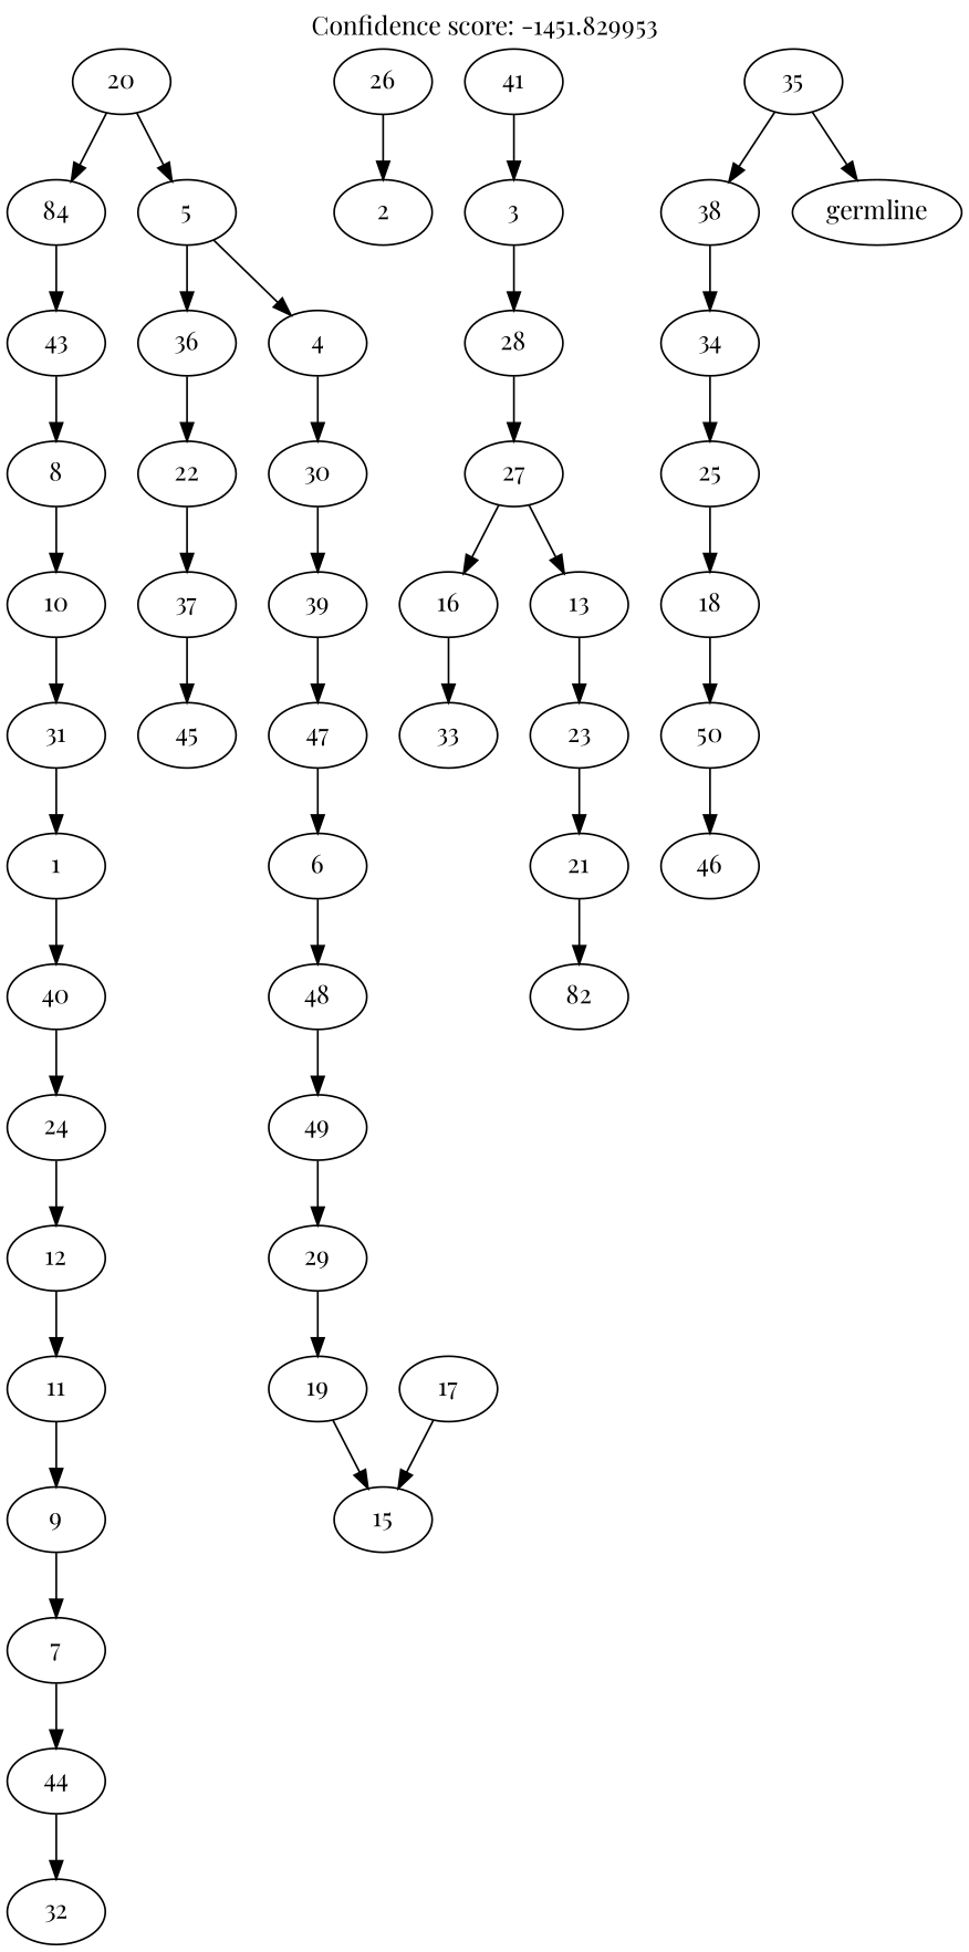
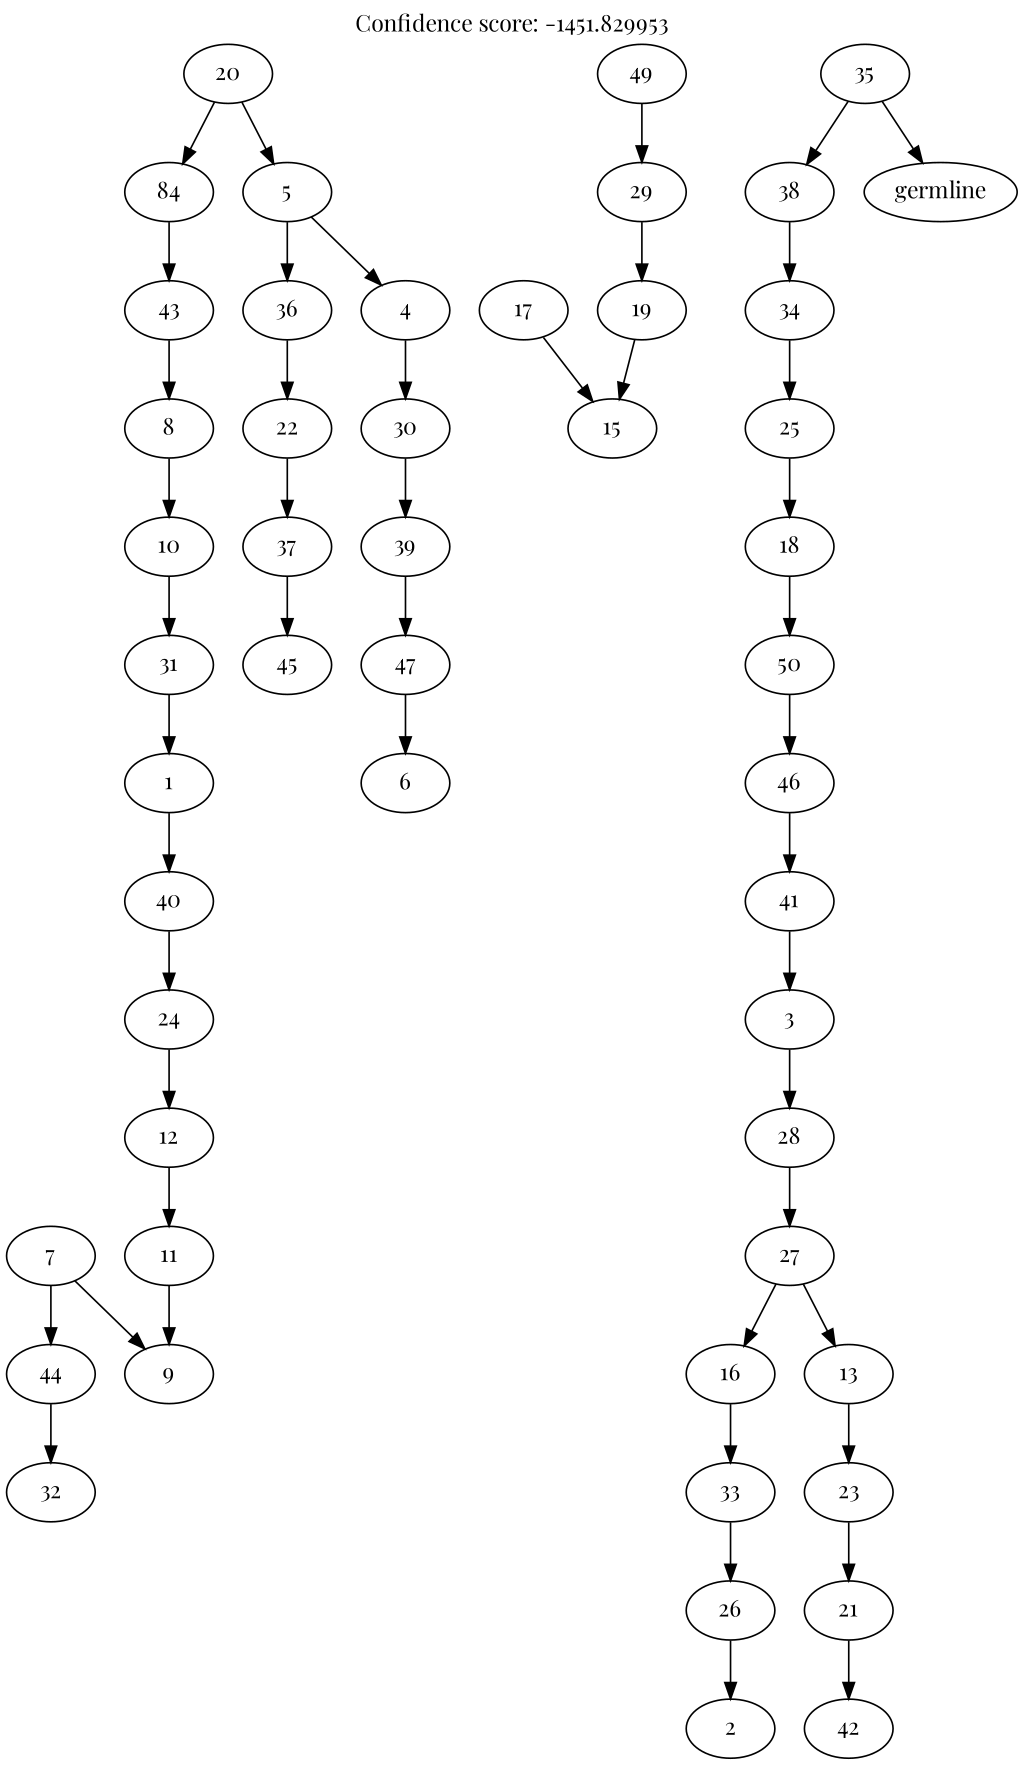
  digraph {
    fontname="Playfair Display"
    label="Confidence score: -1451.829953"
    labelloc=t
    node [fontname="Playfair Display"]
    edge [fontname="Playfair Display"]
    n1 [label=44]
    n2 [label=32]
    n3 [label=7]
    n4 [label=9]
    n5 [label=11]
    n6 [label=12]
    n7 [label=24]
    n8 [label=40]
    n9 [label=1]
    n10 [label=31]
    n11 [label=10]
    n12 [label=8]
    n13 [label=43]
    n14 [label=84]
    n15 [label=37]
    n16 [label=45]
    n17 [label=22]
    n18 [label=36]
    n19 [label=15]
    n20 [label=17]
    n21 [label=19]
    n22 [label=29]
    n23 [label=49]
-   n24 [label=48]
    n25 [label=6]
    n26 [label=47]
    n27 [label=39]
    n28 [label=30]
    n29 [label=4]
    n30 [label=5]
    n31 [label=20]
    n32 [label=26]
    n33 [label=2]
    n34 [label=33]
    n35 [label=16]
    n36 [label=21]
-   n37 [label=82]
+   n37 [label=42]
    n38 [label=23]
    n39 [label=13]
    n40 [label=27]
    n41 [label=28]
    n42 [label=3]
    n43 [label=41]
    n44 [label=46]
    n45 [label=50]
    n46 [label=18]
    n47 [label=25]
    n48 [label=34]
    n49 [label=38]
    n50 [label=35]
    n51 [label=germline]
    n1 -> n2
    n3 -> n1
-   n4 -> n3
+   n3 -> n4
    n5 -> n4
    n6 -> n5
    n7 -> n6
    n8 -> n7
    n9 -> n8
    n10 -> n9
    n11 -> n10
    n12 -> n11
    n13 -> n12
    n14 -> n13
    n15 -> n16
    n17 -> n15
    n18 -> n17
    n20 -> n19
    n21 -> n19
    n22 -> n21
    n23 -> n22
-   n24 -> n23
-   n25 -> n24
    n26 -> n25
    n27 -> n26
    n28 -> n27
    n29 -> n28
    n30 -> n18
    n30 -> n29
    n31 -> n14
    n31 -> n30
    n32 -> n33
+   n34 -> n32
    n35 -> n34
    n36 -> n37
    n38 -> n36
    n39 -> n38
    n40 -> n35
    n40 -> n39
    n41 -> n40
    n42 -> n41
    n43 -> n42
+   n44 -> n43
    n45 -> n44
    n46 -> n45
    n47 -> n46
    n48 -> n47
    n49 -> n48
    n50 -> n49
    n50 -> n51
  }
